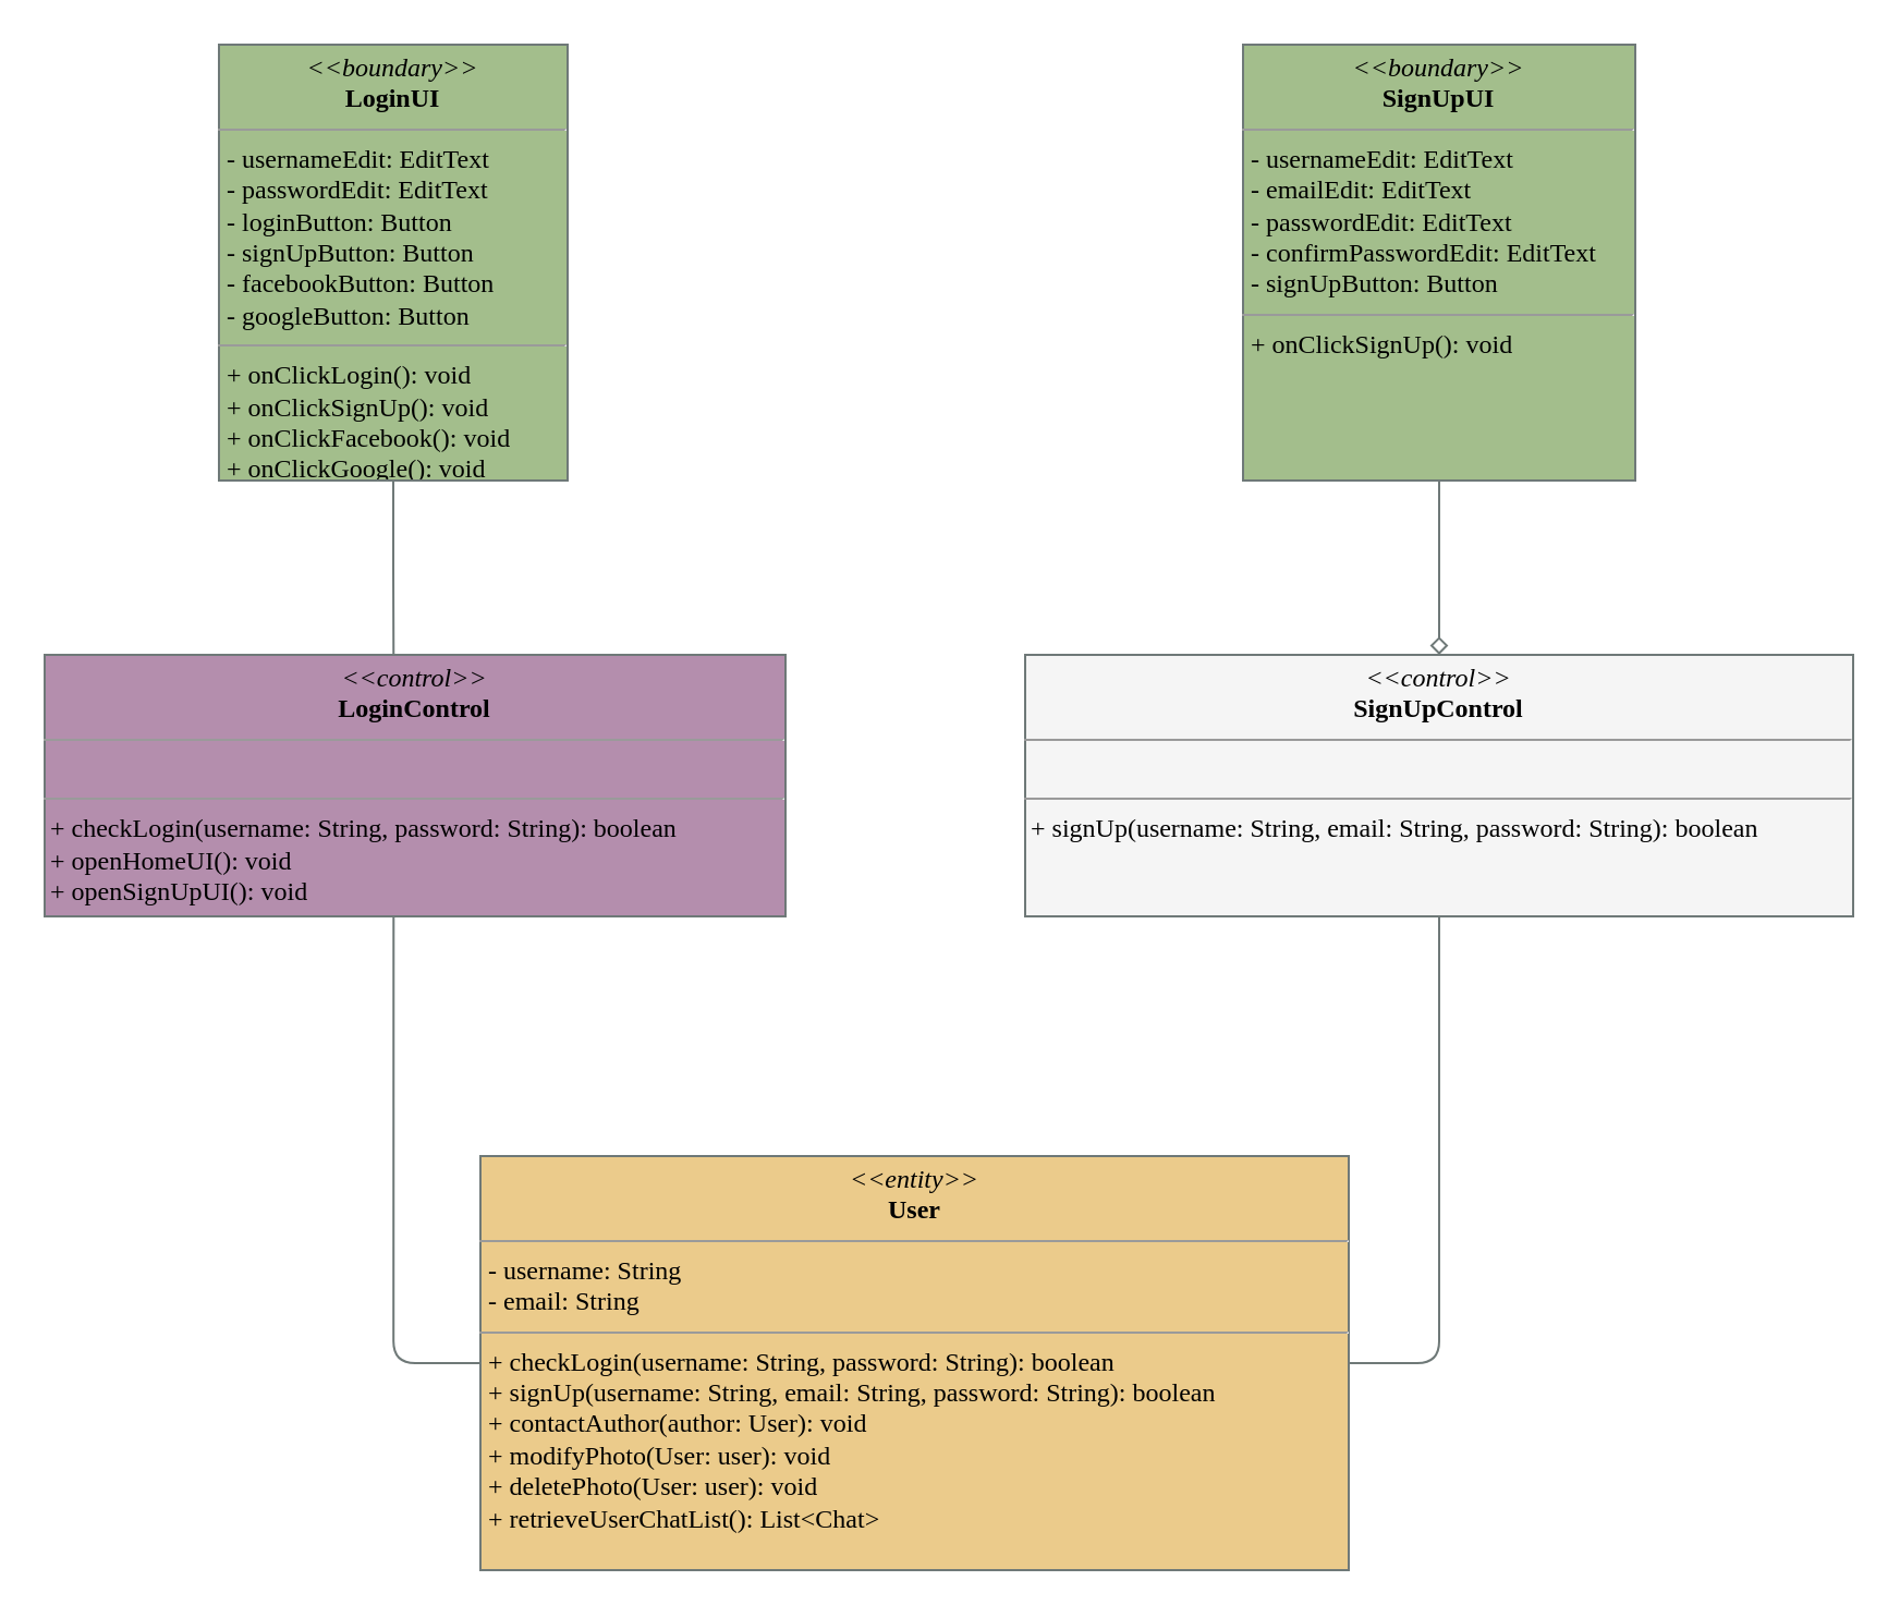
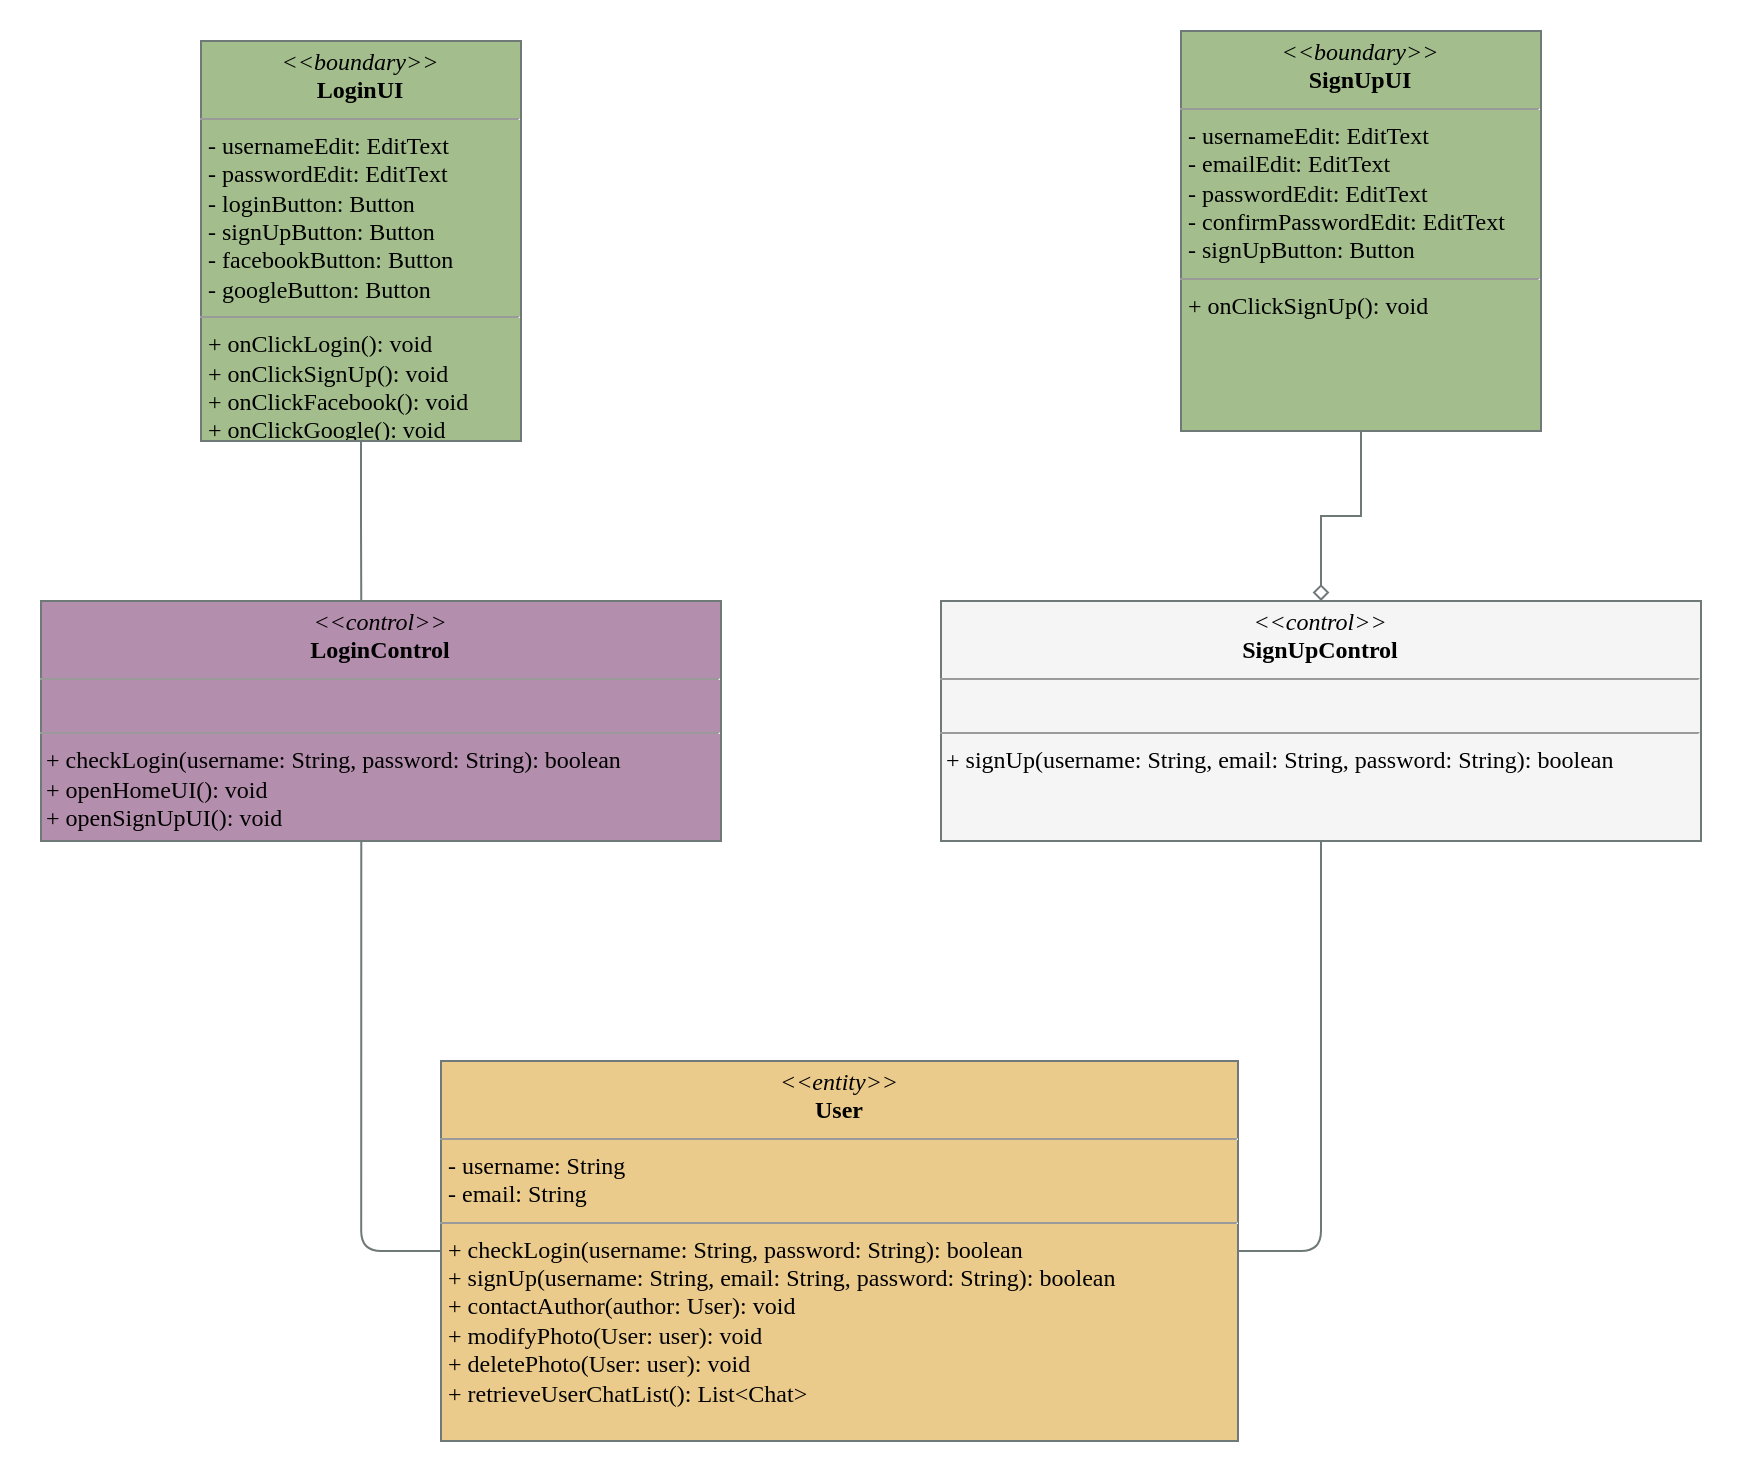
  <mxCell id="0" />
  <mxCell id="1" parent="0" />
  <mxCell id="2" style="edgeStyle=orthogonalEdgeStyle;html=1;entryX=0.471;entryY=0.008;entryDx=0;entryDy=0;endArrow=none;endFill=0;exitX=0.5;exitY=1;exitDx=0;exitDy=0;rounded=0;entryPerimeter=0;strokeColor=#6F7978;fontFamily=Fira Sans;fontSource=https%3A%2F%2Ffonts.googleapis.com%2Fcss%3Ffamily%3DFira%2BSans;" parent="1" source="3" target="5" edge="1"><mxGeometry relative="1" as="geometry" /></mxCell>
  <mxCell id="3" value="&lt;p style=&quot;margin: 0px ; margin-top: 4px ; text-align: center&quot;&gt;&lt;i&gt;&amp;lt;&amp;lt;boundary&amp;gt;&amp;gt;&lt;/i&gt;&lt;br&gt;&lt;b&gt;LoginUI&lt;/b&gt;&lt;/p&gt;&lt;hr size=&quot;1&quot;&gt;&lt;p style=&quot;margin: 0px ; margin-left: 4px&quot;&gt;- usernameEdit: EditText&lt;/p&gt;&lt;p style=&quot;margin: 0px ; margin-left: 4px&quot;&gt;- passwordEdit: EditText&lt;/p&gt;&lt;p style=&quot;margin: 0px ; margin-left: 4px&quot;&gt;- loginButton: Button&lt;/p&gt;&lt;p style=&quot;margin: 0px ; margin-left: 4px&quot;&gt;- signUpButton: Button&lt;/p&gt;&lt;p style=&quot;margin: 0px ; margin-left: 4px&quot;&gt;- facebookButton: Button&lt;/p&gt;&lt;p style=&quot;margin: 0px ; margin-left: 4px&quot;&gt;- googleButton: Button&lt;/p&gt;&lt;hr size=&quot;1&quot;&gt;&lt;p style=&quot;margin: 0px ; margin-left: 4px&quot;&gt;+ onClickLogin(): void&lt;br&gt;&lt;/p&gt;&lt;p style=&quot;margin: 0px ; margin-left: 4px&quot;&gt;+ onClickSignUp(): void&amp;nbsp;&amp;nbsp;&lt;/p&gt;&lt;p style=&quot;margin: 0px ; margin-left: 4px&quot;&gt;+ onClickFacebook(): void&lt;/p&gt;&lt;p style=&quot;margin: 0px ; margin-left: 4px&quot;&gt;+ onClickGoogle(): void&lt;/p&gt;&lt;p style=&quot;margin: 0px ; margin-left: 4px&quot;&gt;&lt;br&gt;&lt;/p&gt;" style="verticalAlign=top;align=left;overflow=fill;fontSize=12;fontFamily=Fira Sans;html=1;fillColor=#A3BE8C;fontSource=https%3A%2F%2Ffonts.googleapis.com%2Fcss%3Ffamily%3DFira%2BSans;" parent="1" vertex="1"><mxGeometry x="100" y="20" width="160" height="200" as="geometry" /></mxCell>
  <mxCell id="4" style="edgeStyle=orthogonalEdgeStyle;rounded=1;html=1;endArrow=none;endFill=0;entryX=0;entryY=0.5;entryDx=0;entryDy=0;exitX=0.471;exitY=1.001;exitDx=0;exitDy=0;exitPerimeter=0;strokeColor=#6F7978;fontFamily=Fira Sans;fontSource=https%3A%2F%2Ffonts.googleapis.com%2Fcss%3Ffamily%3DFira%2BSans;" parent="1" source="5" target="8" edge="1"><mxGeometry relative="1" as="geometry"><mxPoint x="180" y="410" as="sourcePoint" /><Array as="points"><mxPoint x="180" y="625" /></Array></mxGeometry></mxCell>
  <mxCell id="5" value="&lt;p style=&quot;margin: 0px ; margin-top: 4px ; text-align: center&quot;&gt;&lt;i&gt;&amp;lt;&amp;lt;control&amp;gt;&amp;gt;&lt;/i&gt;&lt;br&gt;&lt;b&gt;LoginControl&lt;/b&gt;&lt;/p&gt;&lt;hr size=&quot;1&quot;&gt;&lt;p style=&quot;margin: 0px ; margin-left: 4px&quot;&gt;&lt;br&gt;&lt;/p&gt;&lt;hr size=&quot;1&quot;&gt;&lt;p style=&quot;margin: 0px ; margin-left: 4px&quot;&gt;&lt;/p&gt;&amp;nbsp;+&amp;nbsp;&lt;span&gt;checkLogin(&lt;/span&gt;username: String, password: String&lt;span&gt;): boolean&lt;br&gt;&lt;/span&gt;&lt;span&gt;&amp;nbsp;+ openHomeUI(): void&lt;br&gt;&amp;nbsp;+ openSignUpUI(): void&lt;br&gt;&lt;/span&gt;" style="verticalAlign=top;align=left;overflow=fill;fontSize=12;fontFamily=Fira Sans;html=1;labelBorderColor=none;fillColor=#B48EAD;fontSource=https%3A%2F%2Ffonts.googleapis.com%2Fcss%3Ffamily%3DFira%2BSans;" parent="1" vertex="1"><mxGeometry x="20" y="300" width="340" height="120" as="geometry" /></mxCell>
  <mxCell id="6" style="edgeStyle=orthogonalEdgeStyle;rounded=0;html=1;endArrow=diamond;endFill=0;strokeColor=#6F7978;fontFamily=Fira Sans;fontSource=https%3A%2F%2Ffonts.googleapis.com%2Fcss%3Ffamily%3DFira%2BSans;" parent="1" source="7" target="10" edge="1"><mxGeometry relative="1" as="geometry" /></mxCell>
- <mxCell id="7" value="&lt;p style=&quot;margin: 0px ; margin-top: 4px ; text-align: center&quot;&gt;&lt;i&gt;&amp;lt;&amp;lt;boundary&amp;gt;&amp;gt;&lt;/i&gt;&lt;br&gt;&lt;b&gt;SignUpUI&lt;/b&gt;&lt;/p&gt;&lt;hr size=&quot;1&quot;&gt;&lt;p style=&quot;margin: 0px ; margin-left: 4px&quot;&gt;- usernameEdit: EditText&lt;span&gt;&lt;br&gt;&lt;/span&gt;&lt;/p&gt;&lt;p style=&quot;margin: 0px ; margin-left: 4px&quot;&gt;&lt;span&gt;- emailEdit: EditText&lt;/span&gt;&lt;/p&gt;&lt;p style=&quot;margin: 0px ; margin-left: 4px&quot;&gt;- passwordEdit: EditText&lt;/p&gt;&lt;p style=&quot;margin: 0px 0px 0px 4px&quot;&gt;- confirmPasswordEdit: EditText&lt;/p&gt;&lt;p style=&quot;margin: 0px ; margin-left: 4px&quot;&gt;- signUpButton: Button&lt;/p&gt;&lt;hr size=&quot;1&quot;&gt;&lt;p style=&quot;margin: 0px ; margin-left: 4px&quot;&gt;+ onClickSignUp(): void&lt;/p&gt;" style="verticalAlign=top;align=left;overflow=fill;fontSize=12;fontFamily=Fira Sans;html=1;fillColor=#A3BE8C;fontSource=https%3A%2F%2Ffonts.googleapis.com%2Fcss%3Ffamily%3DFira%2BSans;strokeColor=#6F7978;" parent="1" vertex="1"><mxGeometry x="570" y="20" width="180" height="200" as="geometry" /></mxCell>
+ <mxCell id="7" value="&lt;p style=&quot;margin: 0px ; margin-top: 4px ; text-align: center&quot;&gt;&lt;i&gt;&amp;lt;&amp;lt;boundary&amp;gt;&amp;gt;&lt;/i&gt;&lt;br&gt;&lt;b&gt;SignUpUI&lt;/b&gt;&lt;/p&gt;&lt;hr size=&quot;1&quot;&gt;&lt;p style=&quot;margin: 0px ; margin-left: 4px&quot;&gt;- usernameEdit: EditText&lt;span&gt;&lt;br&gt;&lt;/span&gt;&lt;/p&gt;&lt;p style=&quot;margin: 0px ; margin-left: 4px&quot;&gt;&lt;span&gt;- emailEdit: EditText&lt;/span&gt;&lt;/p&gt;&lt;p style=&quot;margin: 0px ; margin-left: 4px&quot;&gt;- passwordEdit: EditText&lt;/p&gt;&lt;p style=&quot;margin: 0px 0px 0px 4px&quot;&gt;- confirmPasswordEdit: EditText&lt;/p&gt;&lt;p style=&quot;margin: 0px ; margin-left: 4px&quot;&gt;- signUpButton: Button&lt;/p&gt;&lt;hr size=&quot;1&quot;&gt;&lt;p style=&quot;margin: 0px ; margin-left: 4px&quot;&gt;+ onClickSignUp(): void&lt;/p&gt;" style="verticalAlign=top;align=left;overflow=fill;fontSize=12;fontFamily=Fira Sans;html=1;fillColor=#A3BE8C;fontSource=https%3A%2F%2Ffonts.googleapis.com%2Fcss%3Ffamily%3DFira%2BSans;strokeColor=#6F7978;" parent="1" vertex="1"><mxGeometry x="590" y="15" width="180" height="200" as="geometry" /></mxCell>
  <mxCell id="8" value="&lt;p style=&quot;margin: 0px ; margin-top: 4px ; text-align: center&quot;&gt;&lt;i&gt;&amp;lt;&amp;lt;entity&amp;gt;&amp;gt;&lt;/i&gt;&lt;br&gt;&lt;b&gt;User&lt;/b&gt;&lt;/p&gt;&lt;hr size=&quot;1&quot;&gt;&lt;p style=&quot;margin: 0px ; margin-left: 4px&quot;&gt;- username: String&lt;br&gt;- email: String&lt;/p&gt;&lt;hr size=&quot;1&quot;&gt;&lt;p style=&quot;margin: 0px 0px 0px 4px&quot;&gt;+&amp;nbsp;checkLogin(username: String, password: String): boolean&amp;nbsp;&lt;/p&gt;&lt;p style=&quot;margin: 0px 0px 0px 4px&quot;&gt;+ signUp(username: String, email: String, password: String): boolean&lt;/p&gt;&lt;p style=&quot;margin: 0px 0px 0px 4px&quot;&gt;+ contactAuthor(author: User): void&lt;/p&gt;&lt;p style=&quot;margin: 0px 0px 0px 4px&quot;&gt;+ modifyPhoto(User: user): void&lt;br&gt;&lt;/p&gt;&lt;p style=&quot;margin: 0px 0px 0px 4px&quot;&gt;+ deletePhoto(User: user): void&lt;/p&gt;&lt;p style=&quot;margin: 0px 0px 0px 4px&quot;&gt;+ retrieveUserChatList(): List&amp;lt;Chat&amp;gt;&lt;/p&gt;" style="verticalAlign=top;align=left;overflow=fill;fontSize=12;fontFamily=Fira Sans;html=1;fillColor=#EBCB8B;fontSource=https%3A%2F%2Ffonts.googleapis.com%2Fcss%3Ffamily%3DFira%2BSans;strokeColor=#6F7978;" parent="1" vertex="1"><mxGeometry x="220" y="530" width="398.5" height="190" as="geometry" /></mxCell>
  <mxCell id="9" style="edgeStyle=orthogonalEdgeStyle;rounded=1;html=1;endArrow=none;endFill=0;entryX=1;entryY=0.5;entryDx=0;entryDy=0;exitX=0.5;exitY=1;exitDx=0;exitDy=0;strokeColor=#6F7978;fontFamily=Fira Sans;fontSource=https%3A%2F%2Ffonts.googleapis.com%2Fcss%3Ffamily%3DFira%2BSans;" parent="1" source="10" target="8" edge="1"><mxGeometry relative="1" as="geometry"><Array as="points"><mxPoint x="660" y="420" /><mxPoint x="660" y="600" /></Array></mxGeometry></mxCell>
  <mxCell id="10" value="&lt;p style=&quot;margin: 0px ; margin-top: 4px ; text-align: center&quot;&gt;&lt;i&gt;&amp;lt;&amp;lt;control&amp;gt;&amp;gt;&lt;/i&gt;&lt;br&gt;&lt;b&gt;SignUpControl&lt;/b&gt;&lt;/p&gt;&lt;hr size=&quot;1&quot;&gt;&lt;p style=&quot;margin: 0px ; margin-left: 4px&quot;&gt;&lt;br&gt;&lt;/p&gt;&lt;hr size=&quot;1&quot;&gt;&lt;p style=&quot;margin: 0px ; margin-left: 4px&quot;&gt;&lt;/p&gt;&amp;nbsp;+ signUp&lt;span&gt;(&lt;/span&gt;username: String, email: String, password: String&lt;span&gt;): boolean&lt;/span&gt;&lt;span&gt;&lt;br&gt;&lt;/span&gt;" style="verticalAlign=top;align=left;overflow=fill;fontSize=12;fontFamily=Fira Sans;html=1;labelBorderColor=none;sketch=0;shadow=0;glass=0;rounded=0;fillColor=#f5f5f5;fontSource=https%3A%2F%2Ffonts.googleapis.com%2Fcss%3Ffamily%3DFira%2BSans;strokeColor=#6F7978;" parent="1" vertex="1"><mxGeometry x="470" y="300" width="380" height="120" as="geometry" /></mxCell>
  <mxCell id="11" value="&lt;p style=&quot;margin: 0px ; margin-top: 4px ; text-align: center&quot;&gt;&lt;i&gt;&amp;lt;&amp;lt;boundary&amp;gt;&amp;gt;&lt;/i&gt;&lt;br&gt;&lt;b&gt;LoginUI&lt;/b&gt;&lt;/p&gt;&lt;hr size=&quot;1&quot;&gt;&lt;p style=&quot;margin: 0px ; margin-left: 4px&quot;&gt;- usernameEdit: EditText&lt;/p&gt;&lt;p style=&quot;margin: 0px ; margin-left: 4px&quot;&gt;- passwordEdit: EditText&lt;/p&gt;&lt;p style=&quot;margin: 0px ; margin-left: 4px&quot;&gt;- loginButton: Button&lt;/p&gt;&lt;p style=&quot;margin: 0px ; margin-left: 4px&quot;&gt;- signUpButton: Button&lt;/p&gt;&lt;p style=&quot;margin: 0px ; margin-left: 4px&quot;&gt;- facebookButton: Button&lt;/p&gt;&lt;p style=&quot;margin: 0px ; margin-left: 4px&quot;&gt;- googleButton: Button&lt;/p&gt;&lt;hr size=&quot;1&quot;&gt;&lt;p style=&quot;margin: 0px ; margin-left: 4px&quot;&gt;+ onClickLogin(): void&lt;br&gt;&lt;/p&gt;&lt;p style=&quot;margin: 0px ; margin-left: 4px&quot;&gt;+ onClickSignUp(): void&amp;nbsp;&amp;nbsp;&lt;/p&gt;&lt;p style=&quot;margin: 0px ; margin-left: 4px&quot;&gt;+ onClickFacebook(): void&lt;/p&gt;&lt;p style=&quot;margin: 0px ; margin-left: 4px&quot;&gt;+ onClickGoogle(): void&lt;/p&gt;&lt;p style=&quot;margin: 0px ; margin-left: 4px&quot;&gt;&lt;br&gt;&lt;/p&gt;" style="verticalAlign=top;align=left;overflow=fill;fontSize=12;fontFamily=Fira Sans;html=1;fillColor=#A3BE8C;fontSource=https%3A%2F%2Ffonts.googleapis.com%2Fcss%3Ffamily%3DFira%2BSans;strokeColor=#6F7978;" parent="1" vertex="1"><mxGeometry x="100" y="20" width="160" height="200" as="geometry" /></mxCell>
  <mxCell id="12" value="&lt;p style=&quot;margin: 0px ; margin-top: 4px ; text-align: center&quot;&gt;&lt;i&gt;&amp;lt;&amp;lt;control&amp;gt;&amp;gt;&lt;/i&gt;&lt;br&gt;&lt;b&gt;LoginControl&lt;/b&gt;&lt;/p&gt;&lt;hr size=&quot;1&quot;&gt;&lt;p style=&quot;margin: 0px ; margin-left: 4px&quot;&gt;&lt;br&gt;&lt;/p&gt;&lt;hr size=&quot;1&quot;&gt;&lt;p style=&quot;margin: 0px ; margin-left: 4px&quot;&gt;&lt;/p&gt;&amp;nbsp;+&amp;nbsp;&lt;span&gt;checkLogin(&lt;/span&gt;username: String, password: String&lt;span&gt;): boolean&lt;br&gt;&lt;/span&gt;&lt;span&gt;&amp;nbsp;+ openHomeUI(): void&lt;br&gt;&amp;nbsp;+ openSignUpUI(): void&lt;br&gt;&lt;/span&gt;" style="verticalAlign=top;align=left;overflow=fill;fontSize=12;fontFamily=Fira Sans;html=1;labelBorderColor=none;fillColor=#B48EAD;fontSource=https%3A%2F%2Ffonts.googleapis.com%2Fcss%3Ffamily%3DFira%2BSans;strokeColor=#6F7978;" parent="1" vertex="1"><mxGeometry x="20" y="300" width="340" height="120" as="geometry" /></mxCell>
